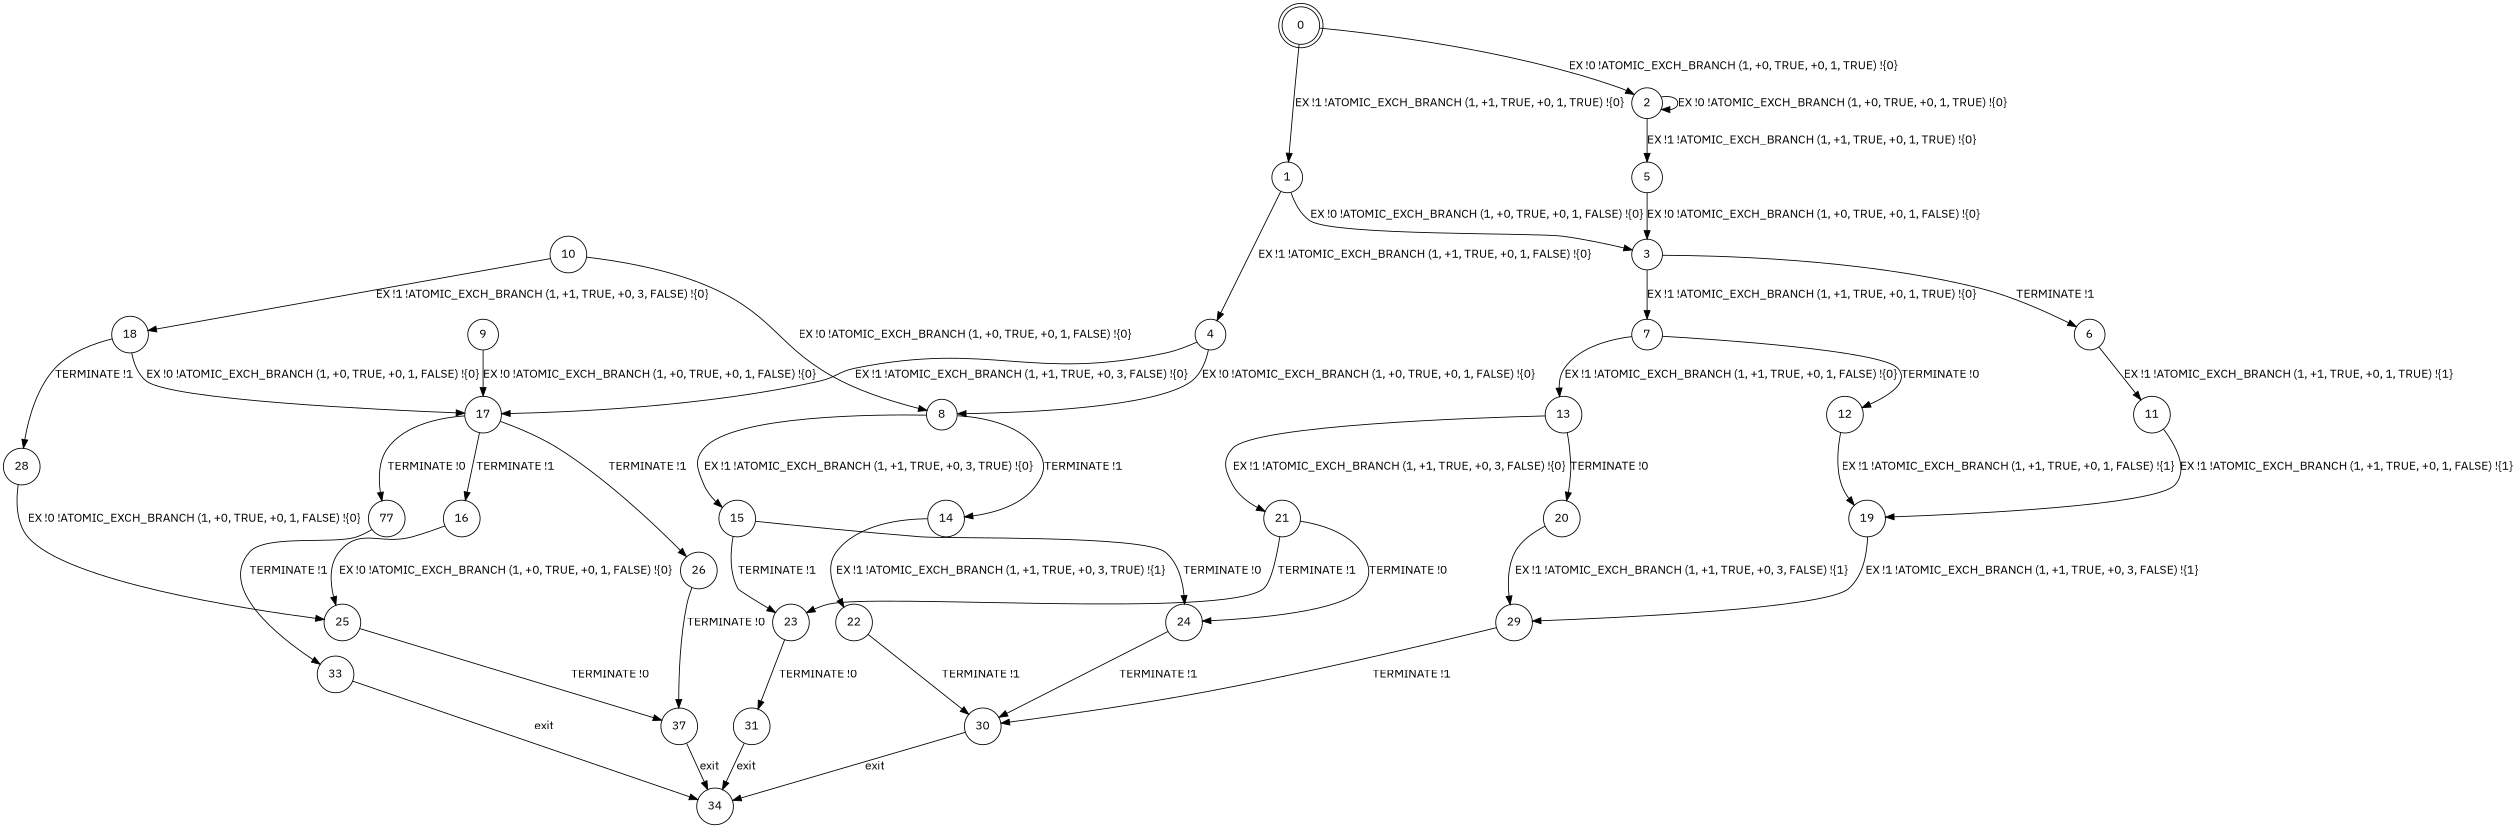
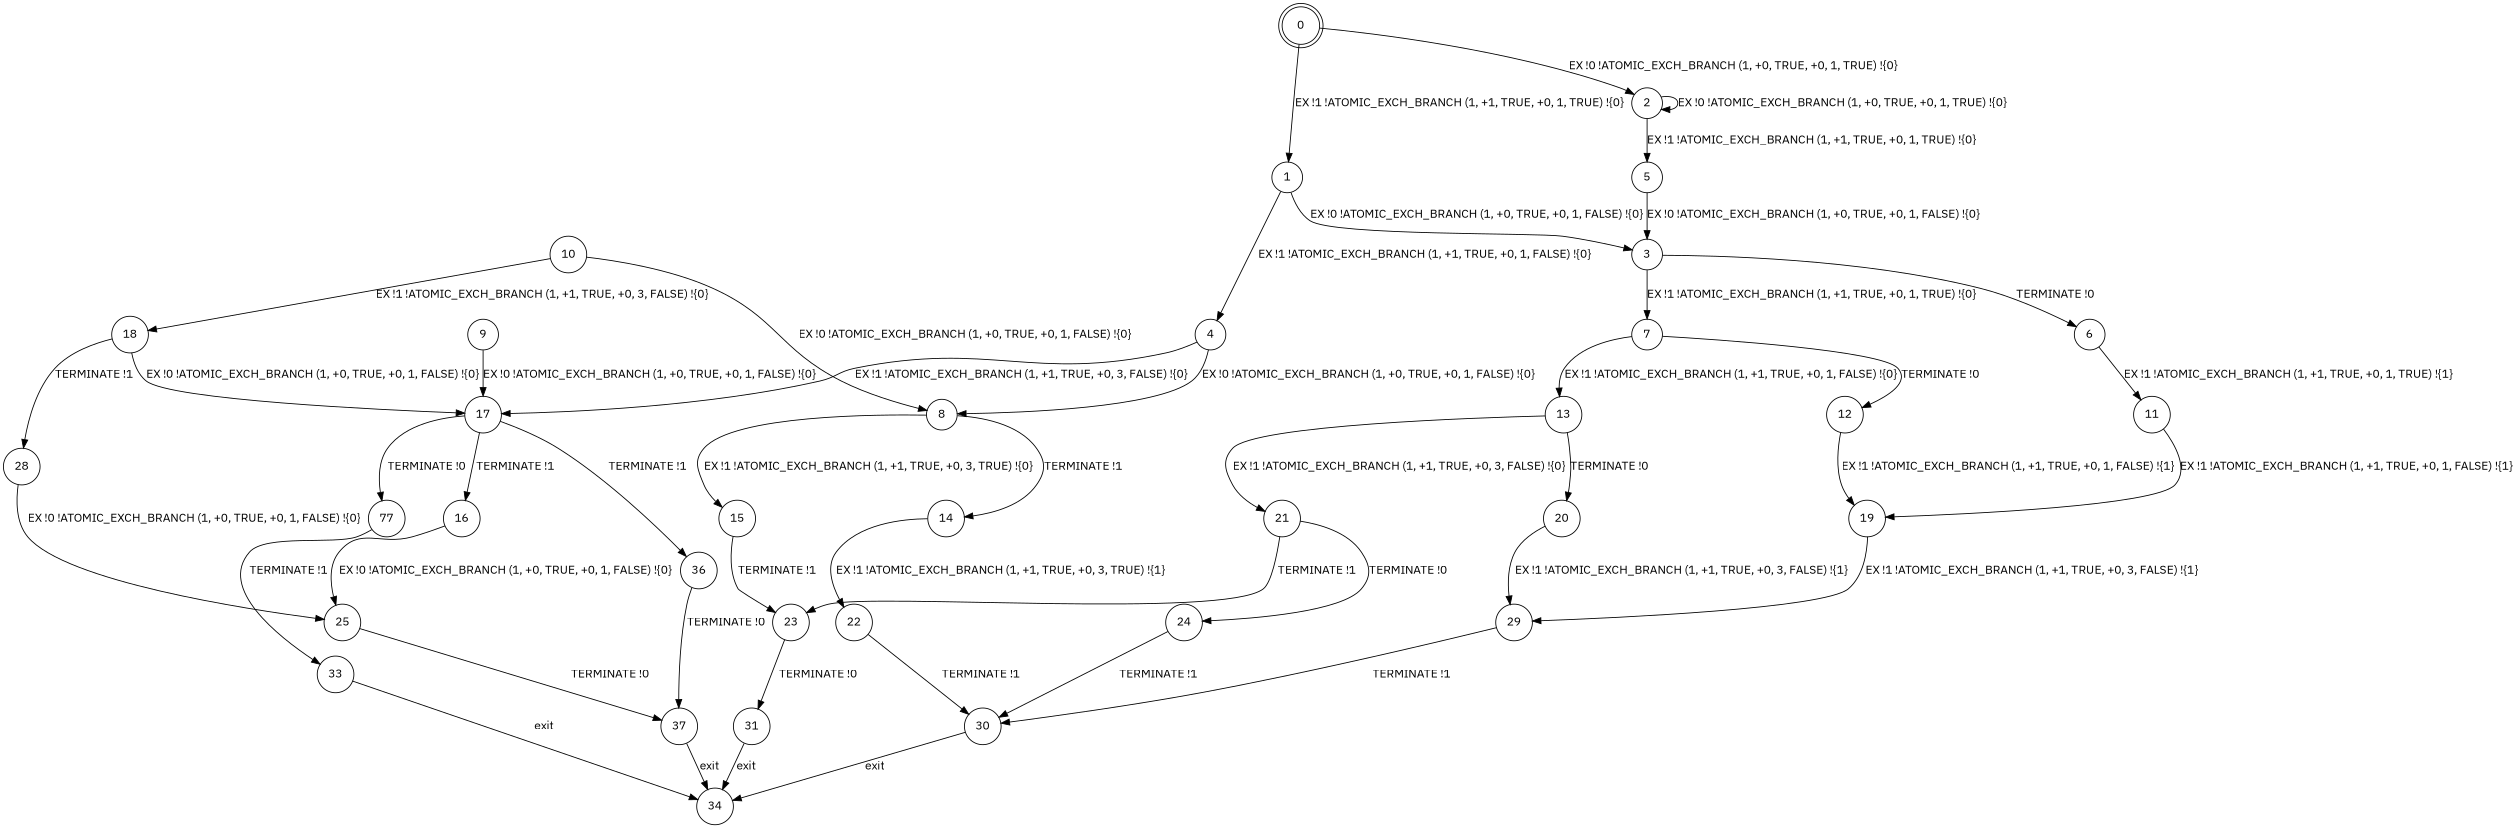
  digraph {
    fontname="IBM Plex Sans"
    node [fontname="IBM Plex Sans" shape=circle]
    edge [fontname="IBM Plex Sans"]
    0 [peripheries=2]
    1
    2
    3
    4
    5
    6
    7
    8
    17
    11
    12
    13
    14
    15
    9
    10
    18
    19
    20
    21
    22
    23
    24
    16
    25
-   26
+   26 [label=36]
    n28 [label=77]
    28
    29
    30
    31
    n33 [label=37]
    33
    34
    0 -> 1 [label="EX !1 !ATOMIC_EXCH_BRANCH (1, +1, TRUE, +0, 1, TRUE) !{0}"]
    0 -> 2 [label="EX !0 !ATOMIC_EXCH_BRANCH (1, +0, TRUE, +0, 1, TRUE) !{0}"]
    1 -> 3 [label="EX !0 !ATOMIC_EXCH_BRANCH (1, +0, TRUE, +0, 1, FALSE) !{0}"]
    1 -> 4 [label="EX !1 !ATOMIC_EXCH_BRANCH (1, +1, TRUE, +0, 1, FALSE) !{0}"]
    2 -> 2 [label="EX !0 !ATOMIC_EXCH_BRANCH (1, +0, TRUE, +0, 1, TRUE) !{0}"]
    2 -> 5 [label="EX !1 !ATOMIC_EXCH_BRANCH (1, +1, TRUE, +0, 1, TRUE) !{0}"]
-   3 -> 6 [label="TERMINATE !1"]
+   3 -> 6 [label="TERMINATE !0"]
    3 -> 7 [label="EX !1 !ATOMIC_EXCH_BRANCH (1, +1, TRUE, +0, 1, TRUE) !{0}"]
    4 -> 8 [label="EX !0 !ATOMIC_EXCH_BRANCH (1, +0, TRUE, +0, 1, FALSE) !{0}"]
    4 -> 17 [label="EX !1 !ATOMIC_EXCH_BRANCH (1, +1, TRUE, +0, 3, FALSE) !{0}"]
    5 -> 3 [label="EX !0 !ATOMIC_EXCH_BRANCH (1, +0, TRUE, +0, 1, FALSE) !{0}"]
    6 -> 11 [label="EX !1 !ATOMIC_EXCH_BRANCH (1, +1, TRUE, +0, 1, TRUE) !{1}"]
    7 -> 12 [label="TERMINATE !0"]
    7 -> 13 [label="EX !1 !ATOMIC_EXCH_BRANCH (1, +1, TRUE, +0, 1, FALSE) !{0}"]
    8 -> 14 [label="TERMINATE !1"]
    8 -> 15 [label="EX !1 !ATOMIC_EXCH_BRANCH (1, +1, TRUE, +0, 3, TRUE) !{0}"]
    17 -> 16 [label="TERMINATE !1"]
    17 -> 26 [label="TERMINATE !1"]
    17 -> n28 [label="TERMINATE !0"]
    11 -> 19 [label="EX !1 !ATOMIC_EXCH_BRANCH (1, +1, TRUE, +0, 1, FALSE) !{1}"]
    12 -> 19 [label="EX !1 !ATOMIC_EXCH_BRANCH (1, +1, TRUE, +0, 1, FALSE) !{1}"]
    13 -> 20 [label="TERMINATE !0"]
    13 -> 21 [label="EX !1 !ATOMIC_EXCH_BRANCH (1, +1, TRUE, +0, 3, FALSE) !{0}"]
    14 -> 22 [label="EX !1 !ATOMIC_EXCH_BRANCH (1, +1, TRUE, +0, 3, TRUE) !{1}"]
    15 -> 23 [label="TERMINATE !1"]
-   15 -> 24 [label="TERMINATE !0"]
    9 -> 17 [label="EX !0 !ATOMIC_EXCH_BRANCH (1, +0, TRUE, +0, 1, FALSE) !{0}"]
    10 -> 8 [label="EX !0 !ATOMIC_EXCH_BRANCH (1, +0, TRUE, +0, 1, FALSE) !{0}"]
    10 -> 18 [label="EX !1 !ATOMIC_EXCH_BRANCH (1, +1, TRUE, +0, 3, FALSE) !{0}"]
    18 -> 17 [label="EX !0 !ATOMIC_EXCH_BRANCH (1, +0, TRUE, +0, 1, FALSE) !{0}"]
    18 -> 28 [label="TERMINATE !1"]
    19 -> 29 [label="EX !1 !ATOMIC_EXCH_BRANCH (1, +1, TRUE, +0, 3, FALSE) !{1}"]
    20 -> 29 [label="EX !1 !ATOMIC_EXCH_BRANCH (1, +1, TRUE, +0, 3, FALSE) !{1}"]
    21 -> 23 [label="TERMINATE !1"]
    21 -> 24 [label="TERMINATE !0"]
    22 -> 30 [label="TERMINATE !1"]
    23 -> 31 [label="TERMINATE !0"]
    24 -> 30 [label="TERMINATE !1"]
    16 -> 25 [label="EX !0 !ATOMIC_EXCH_BRANCH (1, +0, TRUE, +0, 1, FALSE) !{0}"]
    25 -> n33 [label="TERMINATE !0"]
    26 -> n33 [label="TERMINATE !0"]
    n28 -> 33 [label="TERMINATE !1"]
    28 -> 25 [label="EX !0 !ATOMIC_EXCH_BRANCH (1, +0, TRUE, +0, 1, FALSE) !{0}"]
    29 -> 30 [label="TERMINATE !1"]
    30 -> 34 [label=exit]
    31 -> 34 [label=exit]
    n33 -> 34 [label=exit]
    33 -> 34 [label=exit]
  }
